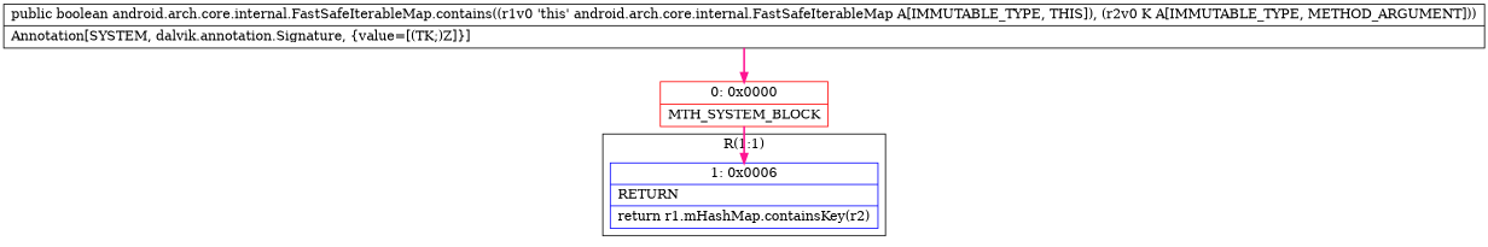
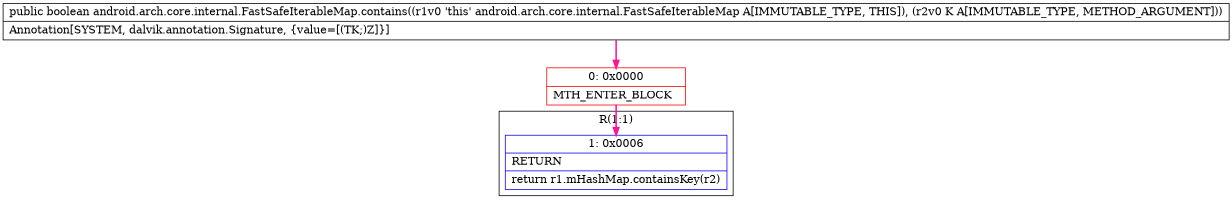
  digraph {
    node [shape=record]
    edge [color=deeppink style=bold]
    n1 [color=blue label="{1\:\ 0x0006|RETURN\l|return r1.mHashMap.containsKey(r2)\l}"]
-   n2 [color=red label="{0\:\ 0x0000|MTH_SYSTEM_BLOCK\l}"]
+   n2 [color=red label="{0\:\ 0x0000|MTH_ENTER_BLOCK\l}"]
    n3 [label="{public boolean android.arch.core.internal.FastSafeIterableMap.contains((r1v0 'this' android.arch.core.internal.FastSafeIterableMap A[IMMUTABLE_TYPE, THIS]), (r2v0 K A[IMMUTABLE_TYPE, METHOD_ARGUMENT]))  | Annotation[SYSTEM, dalvik.annotation.Signature, \{value=[(TK;)Z]\}]\l}"]
    subgraph cluster_1 {
      label="R(1:1)"
      n1
    }
    n2 -> n1
    n3 -> n2
  }
